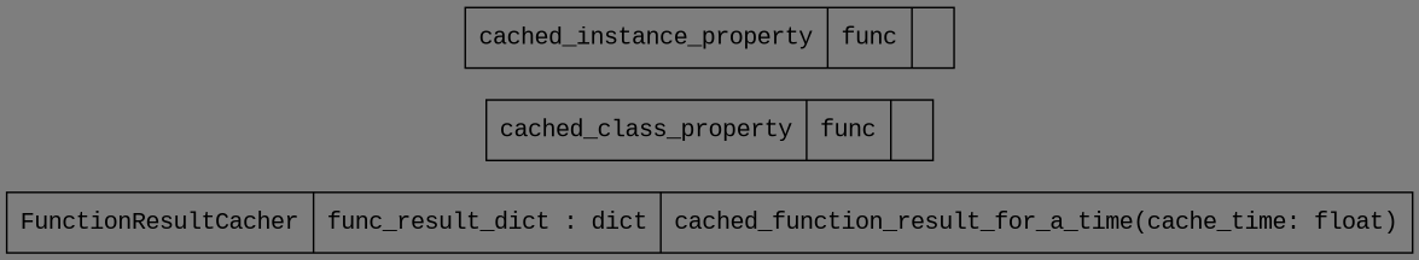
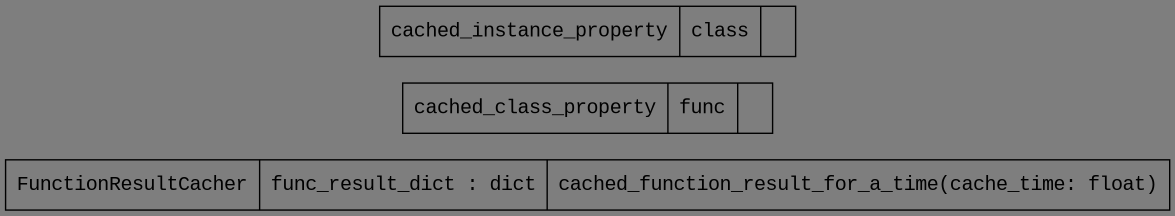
  digraph {
    bgcolor="#7e7e7e"
    rankdir=LR
    fontname="Liberation Mono"
    node [color=black fontcolor=black shape=record style=solid fontname="Liberation Mono"]
    n1 [label=<{FunctionResultCacher|func_result_dict : dict<br ALIGN="LEFT"/>|cached_function_result_for_a_time(cache_time: float)<br ALIGN="LEFT"/>}>]
    n2 [label=<{cached_class_property|func<br ALIGN="LEFT"/>|}>]
-   n3 [label=<{cached_instance_property|func<br ALIGN="LEFT"/>|}>]
+   n3 [label=<{cached_instance_property|class<br ALIGN="LEFT"/>|}>]
  }
